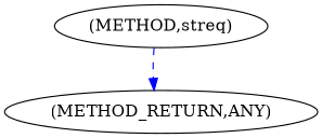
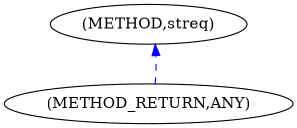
  digraph {
    n1 [label=<(METHOD,streq)>]
    n2 [label=<(METHOD_RETURN,ANY)>]
-   n1 -> n2 [color=blue style=dashed]
+   n2 -> n1 [color=blue style=dashed]
  }
